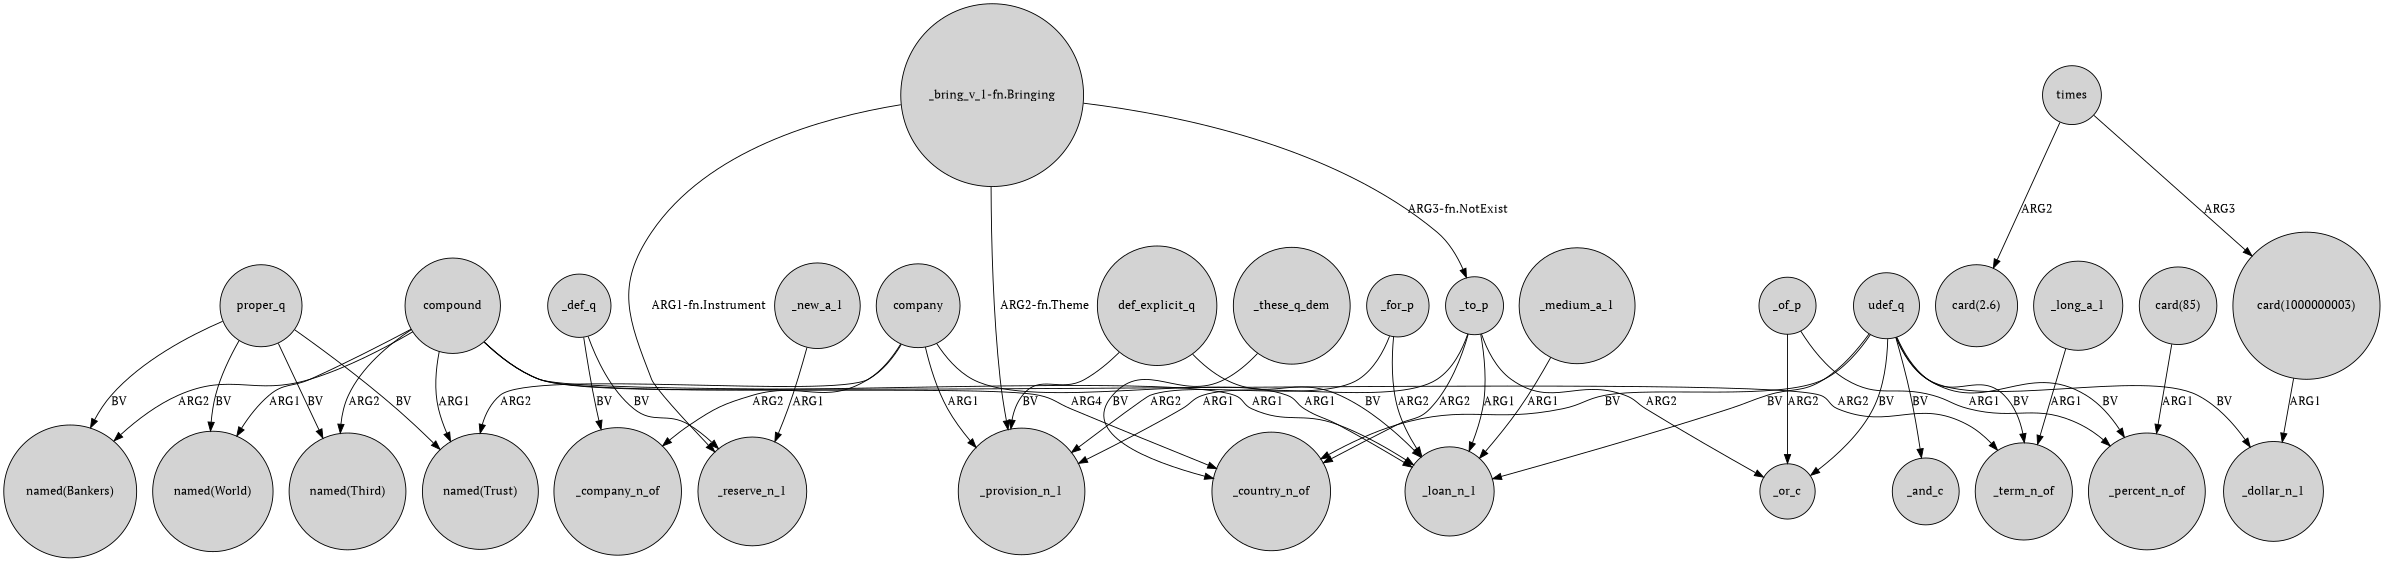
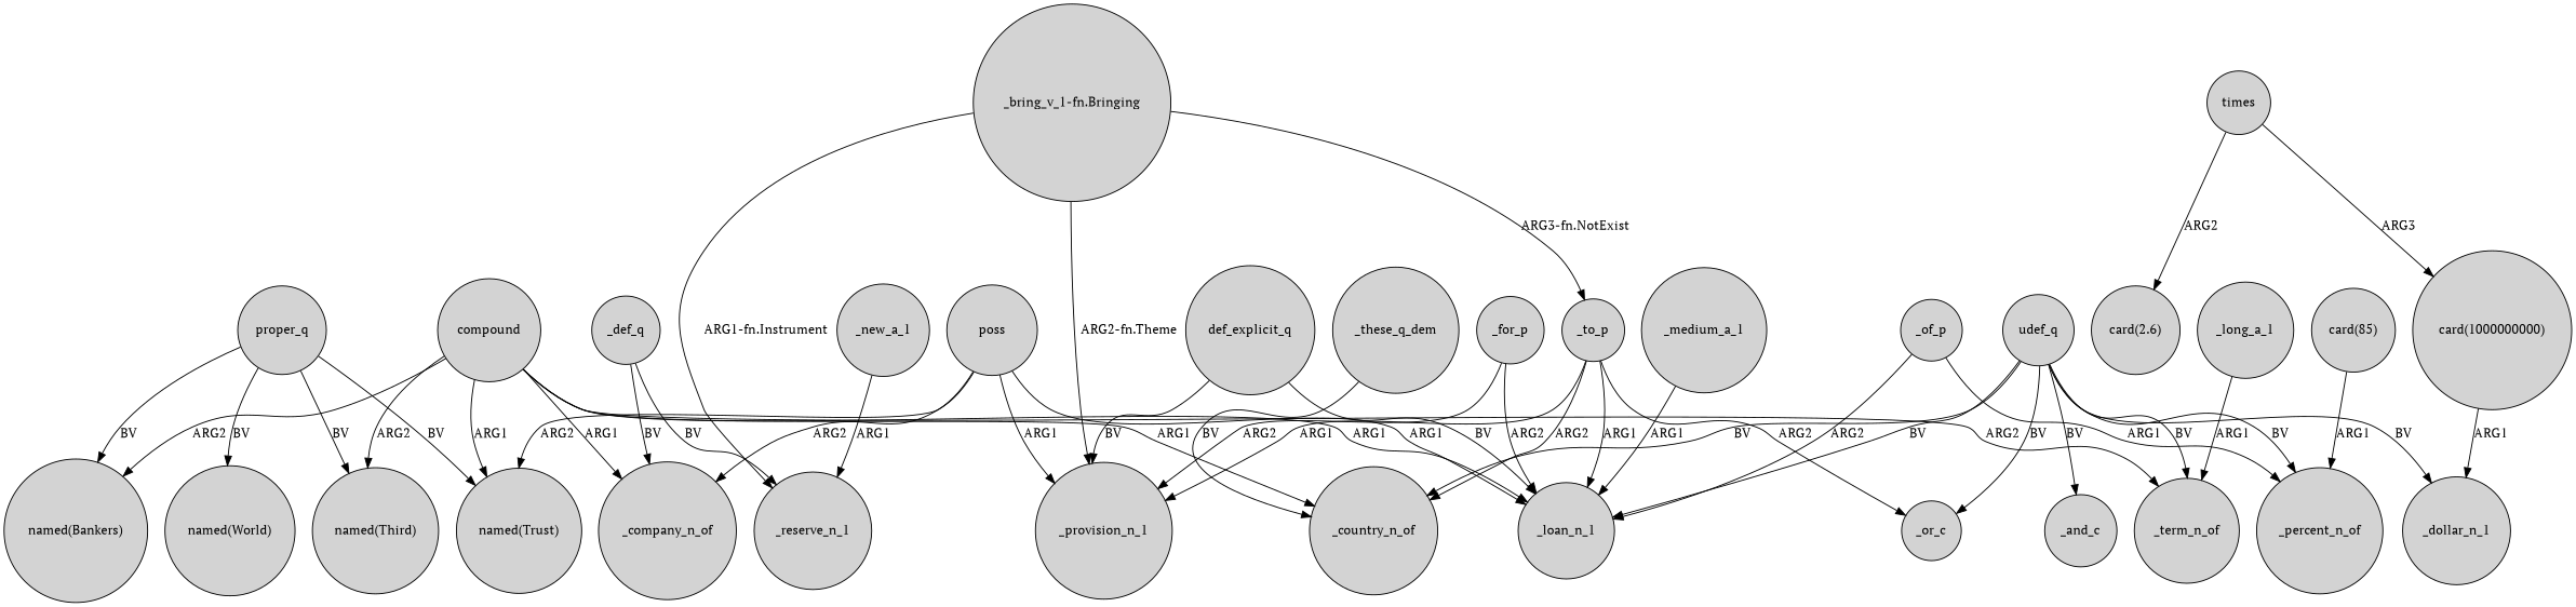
  digraph {
    fontname="PT Serif"
    node [fontname="PT Serif" shape=circle style=filled]
    edge [fontname="PT Serif"]
    def_explicit_q
    _provision_n_1
    _loan_n_1
    compound
    "named(Bankers)"
    _term_n_of
    _country_n_of
    "named(Trust)"
    "named(World)"
    "named(Third)"
    "card(85)"
    _percent_n_of
    n13 [label=_def_q]
    _reserve_n_1
    _company_n_of
    _to_p
    _or_c
    times
    "card(2.6)"
-   "card(1000000000)" [label="card(1000000003)"]
+   "card(1000000000)"
    _dollar_n_1
    proper_q
    _these_q_dem
    _for_p
    "_bring_v_1-fn.Bringing"
    udef_q
    _and_c
    _of_p
    _medium_a_1
    _new_a_1
    _long_a_1
-   poss [label=company]
+   poss
    def_explicit_q -> _provision_n_1 [label=BV]
    def_explicit_q -> _loan_n_1 [label=BV]
    compound -> _loan_n_1 [label=ARG1]
    compound -> "named(Bankers)" [label=ARG2]
    compound -> _term_n_of [label=ARG2]
-   compound -> _country_n_of [label=ARG4]
+   compound -> _country_n_of [label=ARG1]
    compound -> "named(Trust)" [label=ARG1]
-   compound -> "named(World)" [label=ARG1]
+   compound -> _company_n_of [label=ARG1]
    compound -> "named(Third)" [label=ARG2]
    "card(85)" -> _percent_n_of [label=ARG1]
    n13 -> _reserve_n_1 [label=BV]
    n13 -> _company_n_of [label=BV]
    _to_p -> _provision_n_1 [label=ARG1]
    _to_p -> _loan_n_1 [label=ARG1]
    _to_p -> _country_n_of [label=ARG2]
    _to_p -> _or_c [label=ARG2]
    times -> "card(2.6)" [label=ARG2]
    times -> "card(1000000000)" [label=ARG3]
    "card(1000000000)" -> _dollar_n_1 [label=ARG1]
    proper_q -> "named(Bankers)" [label=BV]
    proper_q -> "named(Trust)" [label=BV]
    proper_q -> "named(World)" [label=BV]
    proper_q -> "named(Third)" [label=BV]
    _these_q_dem -> _country_n_of [label=BV]
    _for_p -> _provision_n_1 [label=ARG2]
    _for_p -> _loan_n_1 [label=ARG2]
    "_bring_v_1-fn.Bringing" -> _provision_n_1 [label="ARG2-fn.Theme"]
    "_bring_v_1-fn.Bringing" -> _reserve_n_1 [label="ARG1-fn.Instrument"]
    "_bring_v_1-fn.Bringing" -> _to_p [label="ARG3-fn.NotExist"]
    udef_q -> _loan_n_1 [label=BV]
    udef_q -> _term_n_of [label=BV]
    udef_q -> _country_n_of [label=BV]
    udef_q -> _percent_n_of [label=BV]
    udef_q -> _or_c [label=BV]
    udef_q -> _dollar_n_1 [label=BV]
    udef_q -> _and_c [label=BV]
-   _of_p -> _or_c [label=ARG2]
+   _of_p -> _loan_n_1 [label=ARG2]
    _of_p -> _percent_n_of [label=ARG1]
    _medium_a_1 -> _loan_n_1 [label=ARG1]
    _new_a_1 -> _reserve_n_1 [label=ARG1]
    _long_a_1 -> _term_n_of [label=ARG1]
    poss -> _provision_n_1 [label=ARG1]
    poss -> _loan_n_1 [label=ARG1]
    poss -> "named(Trust)" [label=ARG2]
    poss -> _company_n_of [label=ARG2]
  }
